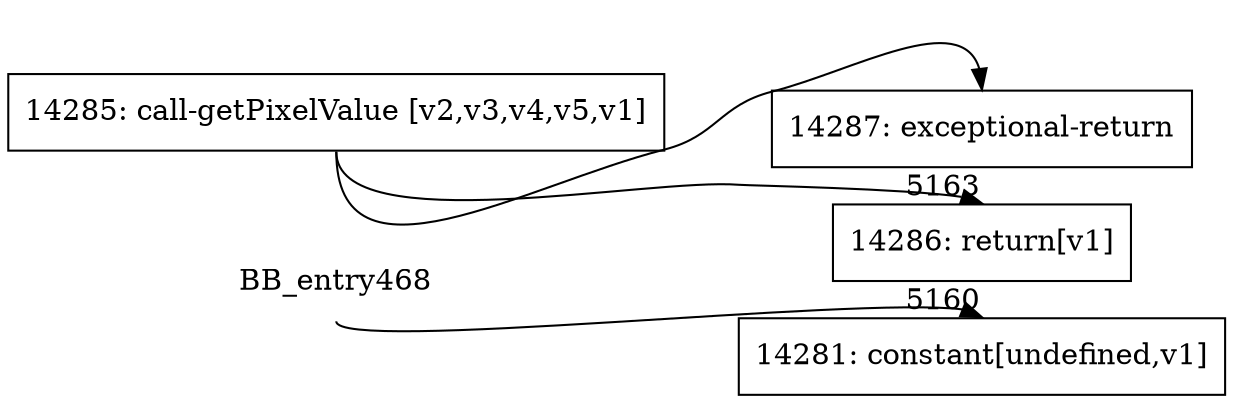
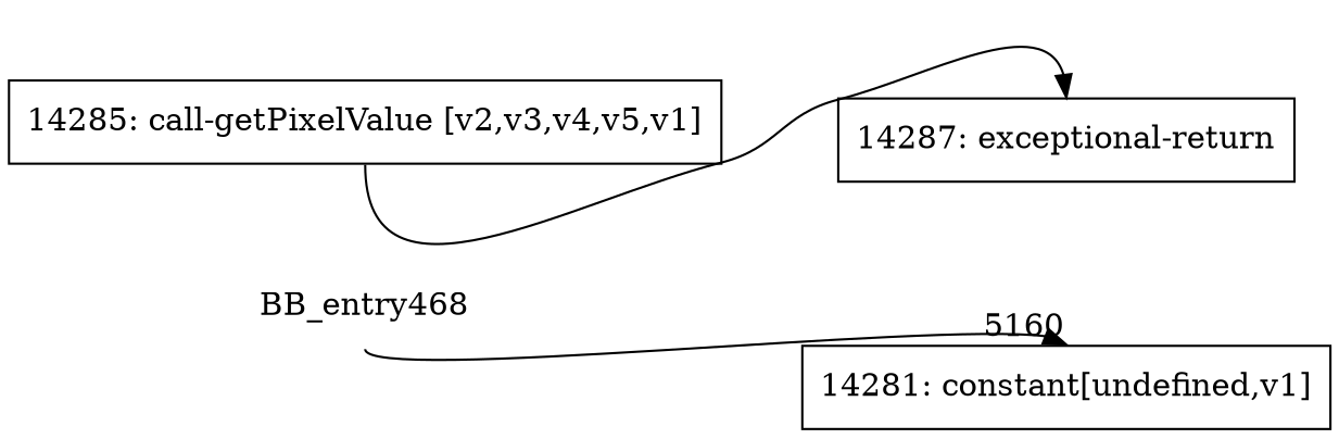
  digraph {
    rankdir=LR
    node [shape=record]
    edge [headport=n tailport=s]
    n1 [label=BB_entry468 shape=none]
    n2 [label="{14281: constant[undefined,v1]}"]
    n3 [label="{14285: call-getPixelValue [v2,v3,v4,v5,v1]}"]
    n4 [label="{14287: exceptional-return}"]
-   n5 [label="{14286: return[v1]}"]
    n1 -> n2 [headlabel="    5160"]
    n3 -> n4 [color=black]
-   n3 -> n5 [headlabel="      5163"]
  }
